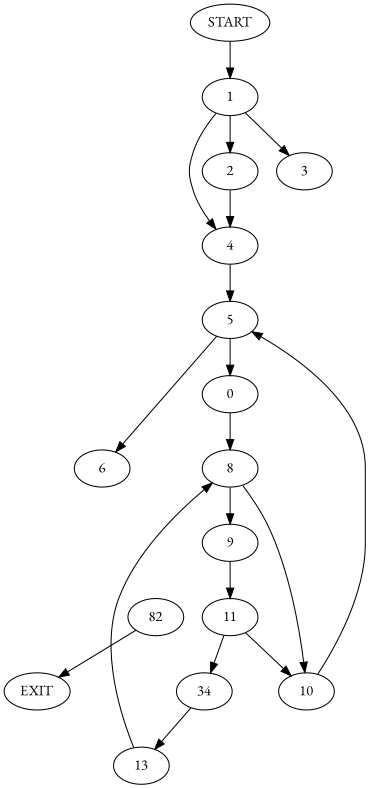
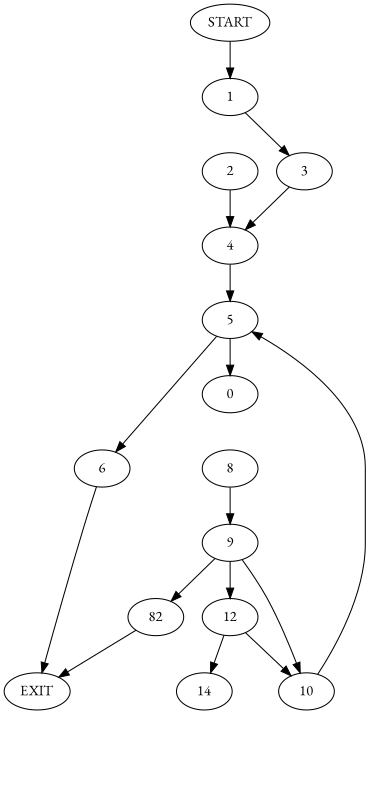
  digraph {
    fontname="EB Garamond"
    node [fontname="EB Garamond"]
    edge [fontname="EB Garamond"]
    n1 [label=START]
    1
    2
    3
    n5 [label=EXIT]
    4
    5
    6
    n9 [label=0]
    8
    9
    10
-   11
+   11 [label=12]
    n14 [label=82]
-   14 [label=34]
-   13
+   14
    n1 -> 1
-   1 -> 2
    1 -> 3
    2 -> 4
-   1 -> 4
+   3 -> 4
    4 -> 5
    5 -> 6
    5 -> n9
-   n9 -> 8
+   6 -> n5
    8 -> 9
-   8 -> 10
+   9 -> 10
    9 -> 11
+   9 -> n14
    10 -> 5
    11 -> 10
    11 -> 14
    n14 -> n5
-   14 -> 13
-   13 -> 8
  }
